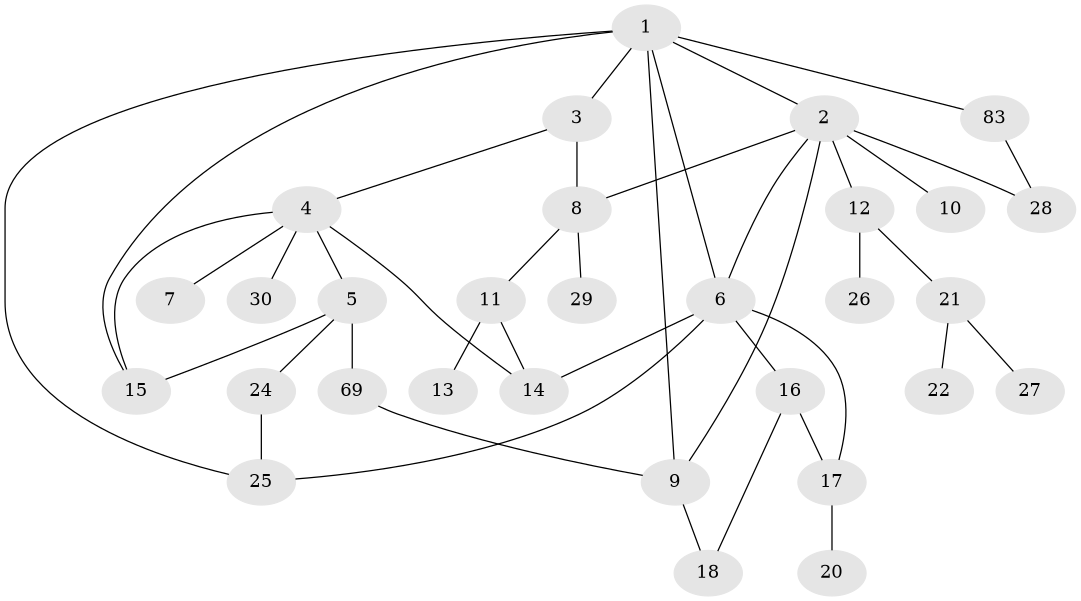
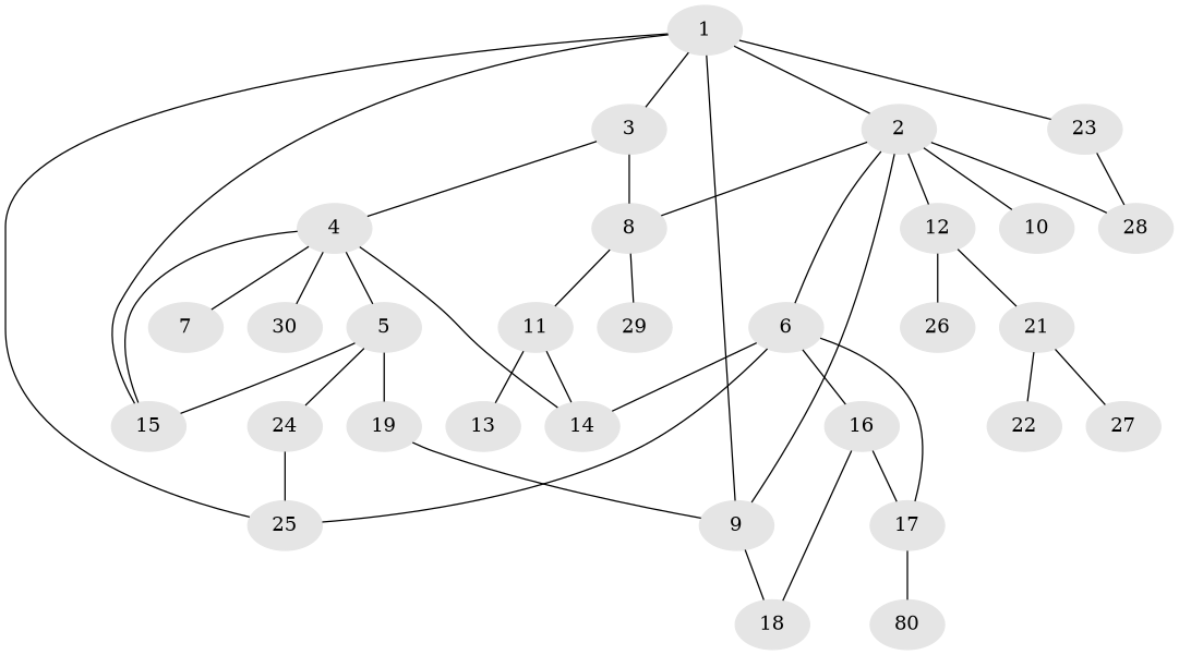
  graph {
    node [color=gray90 style=filled]
    edge [weight=1.0]
    1
    2
    3
    6
    9
    15
-   23 [label=83]
+   23
    25
    8
    10
    12
    28
    4
    14
    16
    17
    18
    11
    29
    21
    26
    5
    7
    30
-   19 [label=69]
+   19
    24
-   20
+   20 [label=80]
    13
    22
    27
    1 -- 2
    1 -- 3
-   1 -- 6
    1 -- 9
    1 -- 15
    1 -- 23
    1 -- 25
    2 -- 6
    2 -- 9
    2 -- 8
    2 -- 10 [weight=2.0]
    2 -- 12
    2 -- 28
    3 -- 8
    3 -- 4
    6 -- 25
    6 -- 14
    6 -- 16
    6 -- 17
    9 -- 18
    23 -- 28
    8 -- 11
    8 -- 29
    12 -- 21
    12 -- 26
    4 -- 15
    4 -- 14
    4 -- 5
    4 -- 7
    4 -- 30
    16 -- 17
    16 -- 18
    17 -- 20
    11 -- 14
    11 -- 13
    21 -- 22
    21 -- 27
    5 -- 15 [weight=2.0]
    5 -- 19 [weight=2.0]
    5 -- 24
    19 -- 9
    24 -- 25
  }
